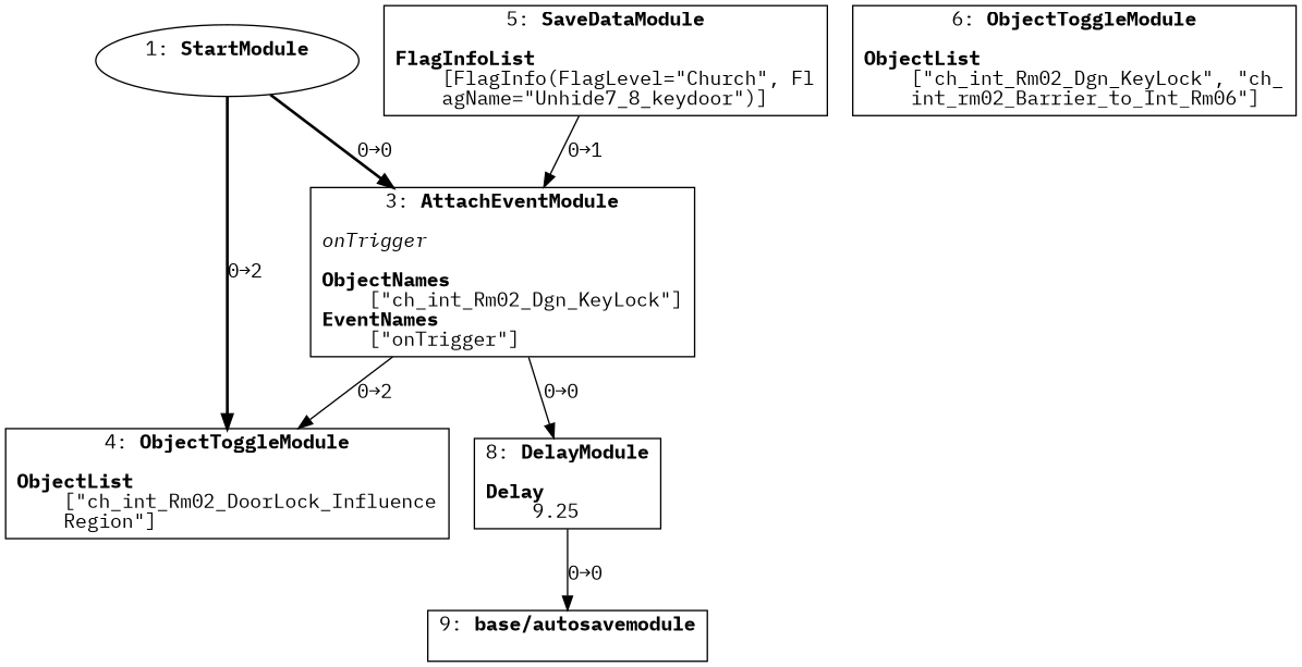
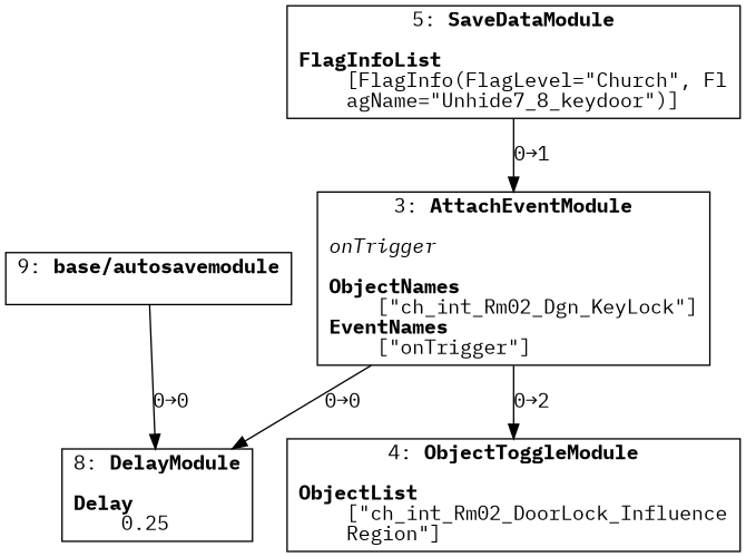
  digraph {
    fontname="IBM Plex Mono"
    splines=spline
    node [fontname="IBM Plex Mono" shape=box]
    edge [fontname="IBM Plex Mono" style=solid]
-   n1 [label=<1: <b>StartModule</b><br/><br/>> shape=oval]
    n2 [label=<3: <b>AttachEventModule</b><br/><br/><i>onTrigger<br align="left"/></i><br align="left"/><b>ObjectNames</b><br align="left"/>    [&quot;ch_int_Rm02_Dgn_KeyLock&quot;]<br align="left"/><b>EventNames</b><br align="left"/>    [&quot;onTrigger&quot;]<br align="left"/>>]
    n3 [label=<4: <b>ObjectToggleModule</b><br/><br/><b>ObjectList</b><br align="left"/>    [&quot;ch_int_Rm02_DoorLock_Influence<br align="left"/>    Region&quot;]<br align="left"/>>]
-   n4 [label=<8: <b>DelayModule</b><br/><br/><b>Delay</b><br align="left"/>    9.25<br align="left"/>>]
+   n4 [label=<8: <b>DelayModule</b><br/><br/><b>Delay</b><br align="left"/>    0.25<br align="left"/>>]
    n5 [label=<5: <b>SaveDataModule</b><br/><br/><b>FlagInfoList</b><br align="left"/>    [FlagInfo(FlagLevel=&quot;Church&quot;, Fl<br align="left"/>    agName=&quot;Unhide7_8_keydoor&quot;)]<br align="left"/>>]
    n6 [label=<9: <b>base/autosavemodule</b><br/><br/>>]
-   n7 [label=<6: <b>ObjectToggleModule</b><br/><br/><b>ObjectList</b><br align="left"/>    [&quot;ch_int_Rm02_Dgn_KeyLock&quot;, &quot;ch_<br align="left"/>    int_rm02_Barrier_to_Int_Rm06&quot;]<br align="left"/>>]
-   n1 -> n2 [label="0→0" style=bold]
-   n1 -> n3 [label="0→2" style=bold]
    n2 -> n3 [label="0→2"]
    n2 -> n4 [label="0→0"]
-   n4 -> n6 [label="0→0"]
+   n6 -> n4 [label="0→0"]
    n5 -> n2 [label="0→1"]
  }
